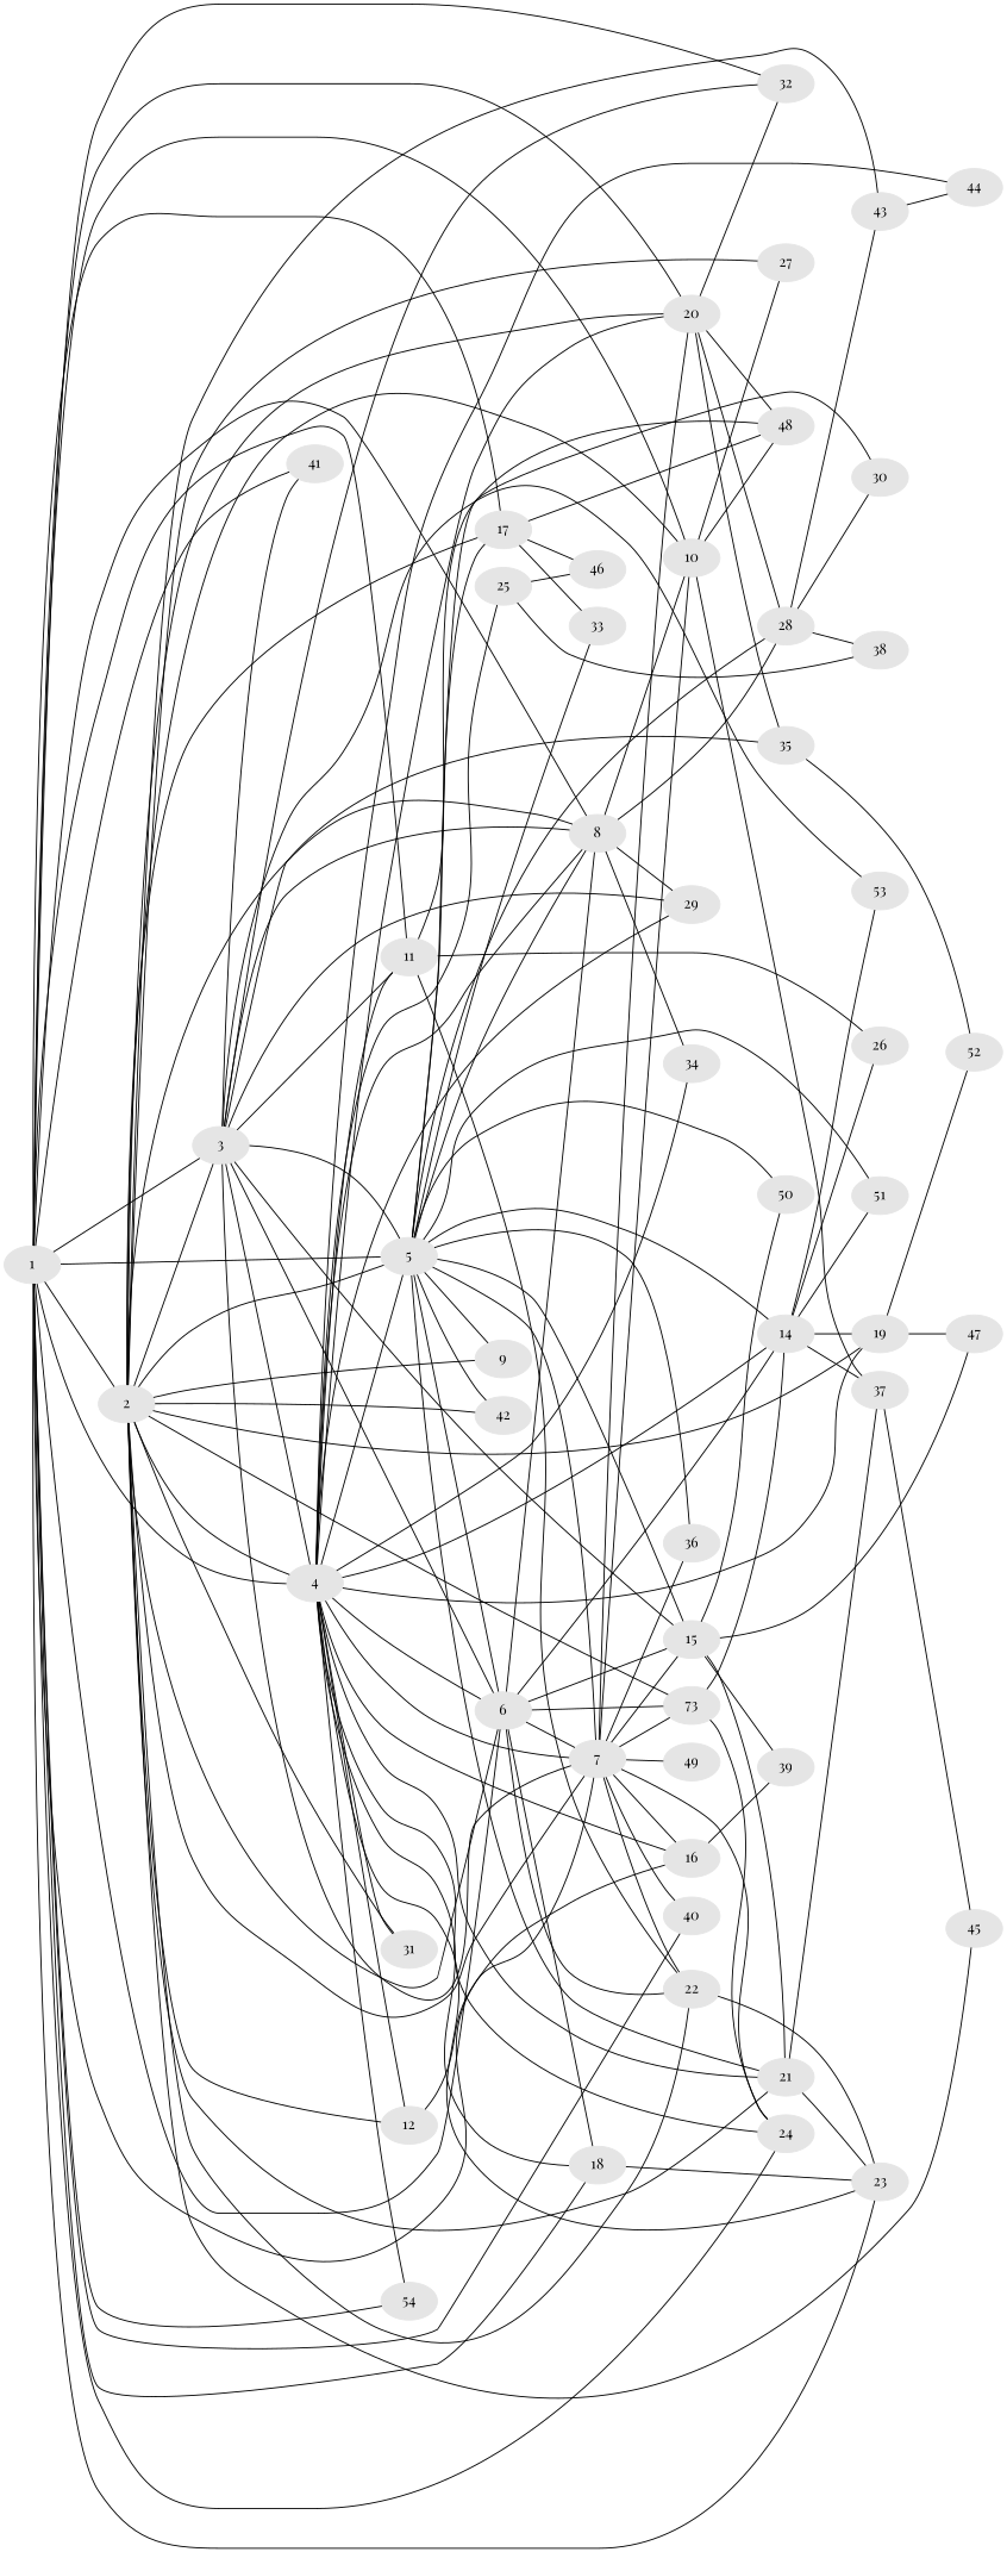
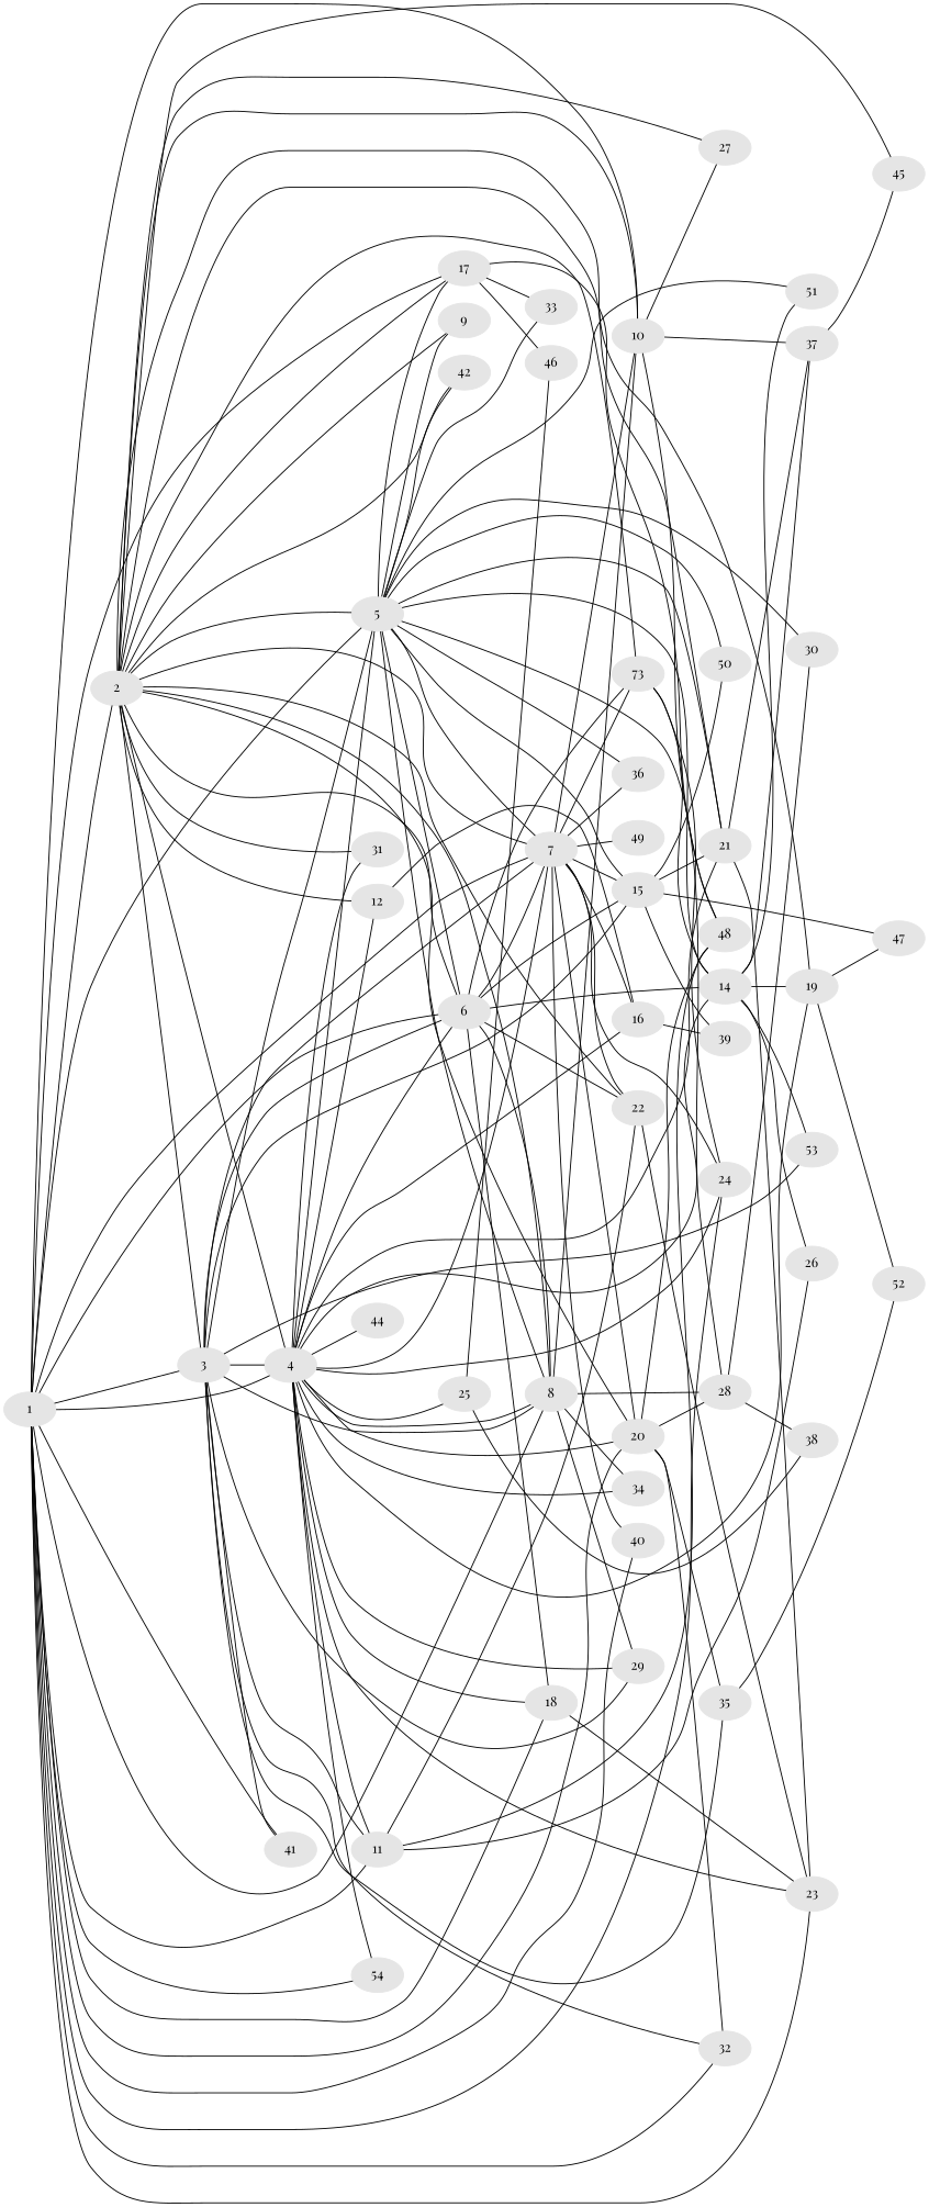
  graph {
    fontname="Playfair Display"
    rankdir=LR
    node [color=gray90 fontname="Playfair Display" style=filled]
    edge [fontname="Playfair Display" weight=1.0]
    1
    2
    3
    4
    5
    6
    7
    8
    10
    11
    17
    18
    20
    23
    24
    32
    40
    41
    54
    9
    12
    n22 [label=73]
    19
    21
    22
    27
    31
    42
-   43
    45
    15
    29
    35
    53
    14
    16
    25
    34
    44
    28
    30
    33
    36
    50
    51
    49
    37
    48
    26
    46
    47
    52
    39
    38
    1 -- 2
    1 -- 3 [weight=2.0]
    1 -- 4 [weight=3.0]
    1 -- 5 [weight=2.0]
    1 -- 6
    1 -- 7
    1 -- 8 [weight=2.0]
    1 -- 10
    1 -- 11
    1 -- 17
    1 -- 18
    1 -- 20
    1 -- 23
    1 -- 24
    1 -- 32
    1 -- 40
    1 -- 41
    1 -- 54
    2 -- 3 [weight=2.0]
    2 -- 4 [weight=2.0]
    2 -- 5 [weight=2.0]
    2 -- 6 [weight=2.0]
    2 -- 7 [weight=2.0]
    2 -- 8 [weight=3.0]
    2 -- 10
    2 -- 17
    2 -- 20
    2 -- 9
    2 -- 12
    2 -- n22 [weight=2.0]
    2 -- 19
    2 -- 21
    2 -- 22 [weight=2.0]
    2 -- 27
    2 -- 31
    2 -- 42
-   2 -- 43
    2 -- 45
    3 -- 4 [weight=2.0]
    3 -- 5 [weight=2.0]
    3 -- 6
    3 -- 7
    3 -- 8
    3 -- 11
    3 -- 32 [weight=2.0]
    3 -- 41
    3 -- 15
    3 -- 29
    3 -- 35
    3 -- 53
    4 -- 5 [weight=4.0]
    4 -- 6 [weight=2.0]
    4 -- 7 [weight=3.0]
    4 -- 8 [weight=2.0]
    4 -- 11 [weight=2.0]
    4 -- 18 [weight=2.0]
    4 -- 20
    4 -- 23
    4 -- 24
    4 -- 54
    4 -- 12
    4 -- 19
    4 -- 21 [weight=5.0]
    4 -- 31
    4 -- 29
    4 -- 14
    4 -- 16 [weight=2.0]
    4 -- 25
    4 -- 34
    4 -- 44
    5 -- 6 [weight=2.0]
    5 -- 7 [weight=2.0]
    5 -- 8 [weight=2.0]
    5 -- 17
    5 -- 9
    5 -- 21
    5 -- 42
    5 -- 15
    5 -- 14 [weight=2.0]
    5 -- 28
    5 -- 30
    5 -- 33
    5 -- 36
    5 -- 50
    5 -- 51
    6 -- 7
    6 -- 8
    6 -- 18
    6 -- n22 [weight=5.0]
    6 -- 22
    6 -- 15
    6 -- 14
    7 -- 10
    7 -- 20
    7 -- 24
    7 -- 40
    7 -- n22
    7 -- 22
    7 -- 15
    7 -- 16
    7 -- 36
    7 -- 49
    8 -- 10
    8 -- 29
    8 -- 34
    8 -- 28 [weight=2.0]
    10 -- 27
    10 -- 37 [weight=2.0]
    10 -- 48
    11 -- 22
    11 -- 48
    11 -- 26
    17 -- 33
    17 -- 48
    17 -- 46
    18 -- 23
    20 -- 32
    20 -- 35
    20 -- 28
    20 -- 48
    12 -- 16
    n22 -- 24
    n22 -- 14
    19 -- 47
    19 -- 52
    21 -- 23
    21 -- 37
    22 -- 23
-   43 -- 44
    15 -- 21
    15 -- 50
    15 -- 47
    15 -- 39
    35 -- 52
    14 -- 19 [weight=2.0]
    14 -- 53
    14 -- 51
    14 -- 37
    14 -- 26
    16 -- 39
    25 -- 46
    25 -- 38
-   28 -- 43
    28 -- 30
    28 -- 38
    37 -- 45
  }
